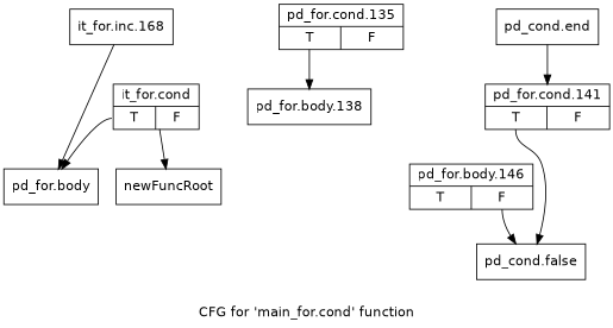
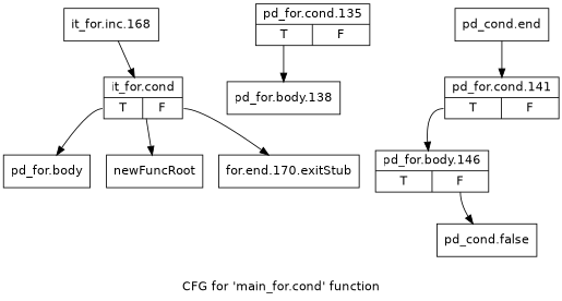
  digraph {
    fontname="DejaVu Sans"
    label="CFG for 'main_for.cond' function"
    node [fontname="DejaVu Sans" shape=record]
    edge [fontname="DejaVu Sans"]
    n1 [label="{newFuncRoot}"]
    n2 [label="{it_for.cond|{<s0>T|<s1>F}}"]
+   n3 [label="{for.end.170.exitStub}"]
    n4 [label="{pd_for.body}"]
    n5 [label="{pd_for.cond.135|{<s0>T|<s1>F}}"]
    n6 [label="{pd_for.body.138}"]
    n7 [label="{it_for.inc.168}"]
    n8 [label="{pd_for.cond.141|{<s0>T|<s1>F}}"]
    n9 [label="{pd_for.body.146|{<s0>T|<s1>F}}"]
    n10 [label="{pd_cond.false}"]
    n11 [label="{pd_cond.end}"]
    n2 -> n1
+   n2 -> n3 [tailport=s1]
    n2 -> n4 [tailport=s0]
    n5 -> n6 [tailport=s0]
-   n7 -> n4
-   n8 -> n10 [tailport=s0]
+   n7 -> n2
+   n8 -> n9 [tailport=s0]
    n9 -> n10 [tailport=s1]
    n11 -> n8
  }
